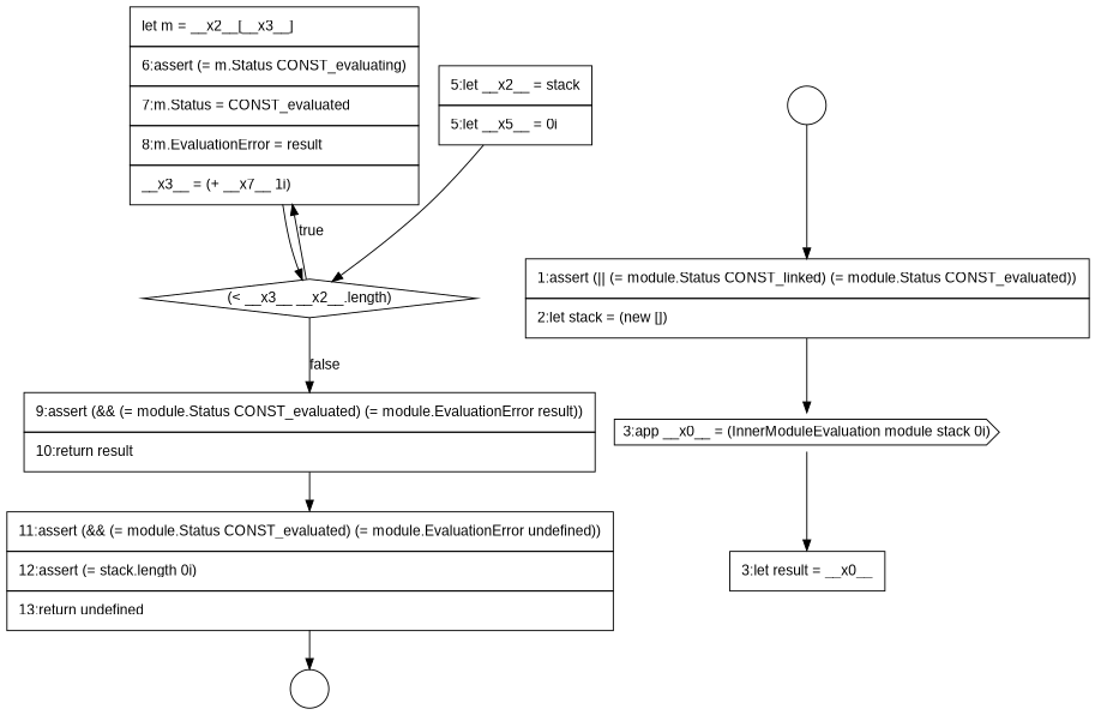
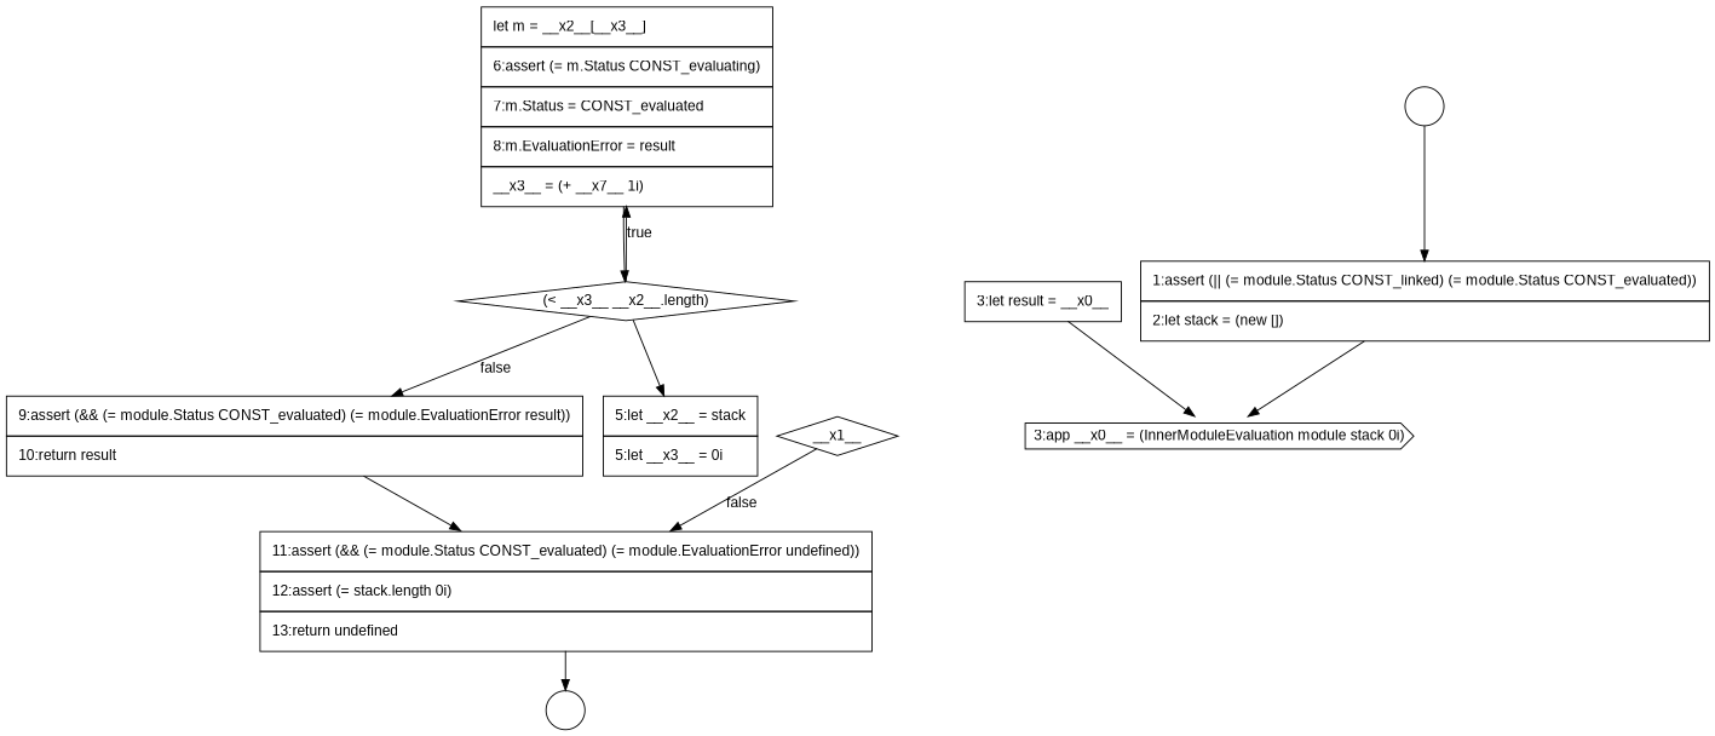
  digraph {
    fontname="Liberation Sans"
    node [color=black fillcolor=white fontname="Liberation Sans" margin=0 shape=none style=filled]
    edge [color=black fontname="Liberation Sans"]
    n1 [label=<<font color="black">     <table border="0" cellborder="1" cellspacing="0" cellpadding="10">       <tr><td align="left">let m = __x2__[__x3__]</td></tr>       <tr><td align="left">6:assert (= m.Status CONST_evaluating)</td></tr>       <tr><td align="left">7:m.Status = CONST_evaluated</td></tr>       <tr><td align="left">8:m.EvaluationError = result</td></tr>       <tr><td align="left">__x3__ = (+ __x7__ 1i)</td></tr>     </table>   </font>>]
    n2 [label=<<font color="black">(&lt; __x3__ __x2__.length)</font>> shape=diamond margin=""]
    n3 [label=<<font color="black">     <table border="0" cellborder="1" cellspacing="0" cellpadding="10">       <tr><td align="left">9:assert (&amp;&amp; (= module.Status CONST_evaluated) (= module.EvaluationError result))</td></tr>       <tr><td align="left">10:return result</td></tr>     </table>   </font>>]
    n4 [label=<<font color="black">     <table border="0" cellborder="1" cellspacing="0" cellpadding="10">       <tr><td align="left">1:assert (|| (= module.Status CONST_linked) (= module.Status CONST_evaluated))</td></tr>       <tr><td align="left">2:let stack = (new [])</td></tr>     </table>   </font>>]
    n5 [label=<<font color="black">3:app __x0__ = (InnerModuleEvaluation module stack 0i)</font>> shape=cds margin=""]
    n6 [label=<<font color="black">     <table border="0" cellborder="1" cellspacing="0" cellpadding="10">       <tr><td align="left">3:let result = __x0__</td></tr>     </table>   </font>>]
    n7 [label=<<font color="black">     <table border="0" cellborder="1" cellspacing="0" cellpadding="10">       <tr><td align="left">11:assert (&amp;&amp; (= module.Status CONST_evaluated) (= module.EvaluationError undefined))</td></tr>       <tr><td align="left">12:assert (= stack.length 0i)</td></tr>       <tr><td align="left">13:return undefined</td></tr>     </table>   </font>>]
-   n9 [label=<<font color="black">     <table border="0" cellborder="1" cellspacing="0" cellpadding="10">       <tr><td align="left">5:let __x2__ = stack</td></tr>       <tr><td align="left">5:let __x5__ = 0i</td></tr>     </table>   </font>>]
+   n8 [label=<<font color="black">__x1__</font>> shape=diamond margin=""]
+   n9 [label=<<font color="black">     <table border="0" cellborder="1" cellspacing="0" cellpadding="10">       <tr><td align="left">5:let __x2__ = stack</td></tr>       <tr><td align="left">5:let __x3__ = 0i</td></tr>     </table>   </font>>]
    n10 [label=" " shape=circle margin=""]
    n11 [label=" " shape=circle margin=""]
    n1 -> n2
    n2 -> n1 [label=<<font color="black">true</font>>]
    n2 -> n3 [label=<<font color="black">false</font>>]
    n3 -> n7
    n4 -> n5
-   n5 -> n6
+   n6 -> n5
    n7 -> n11
-   n9 -> n2
+   n8 -> n7 [label=<<font color="black">false</font>>]
+   n2 -> n9
    n10 -> n4
  }
